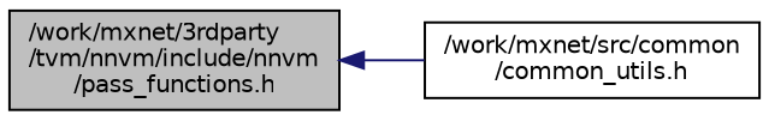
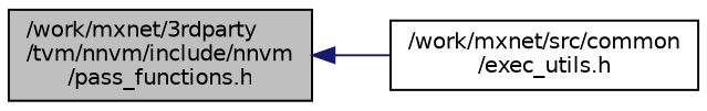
  digraph {
    rankdir=LR
    node [color=black fontname=Helvetica fontsize=10 shape=record style=filled]
    n1 [fillcolor=grey75 fontcolor=black height=0.2 label="/work/mxnet/3rdparty\l/tvm/nnvm/include/nnvm\l/pass_functions.h" width=0.4]
-   n2 [fillcolor=white height=0.2 label="/work/mxnet/src/common\l/common_utils.h" width=0.4]
+   n2 [fillcolor=white height=0.2 label="/work/mxnet/src/common\l/exec_utils.h" width=0.4]
    n1 -> n2 [color=midnightblue dir=back fontname=Helvetica fontsize=10 labelfontname=Helvetica labelfontsize=10 style=solid]
  }
